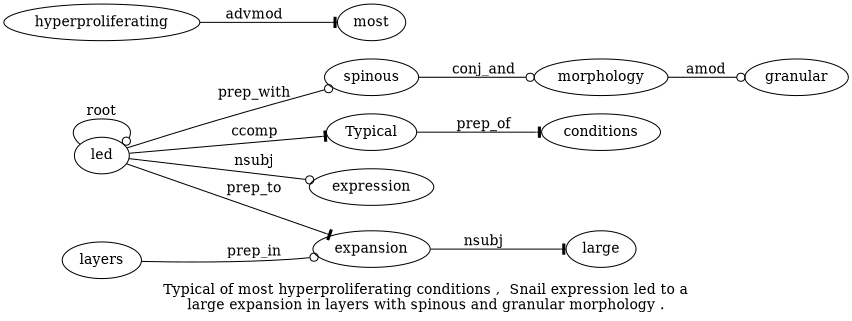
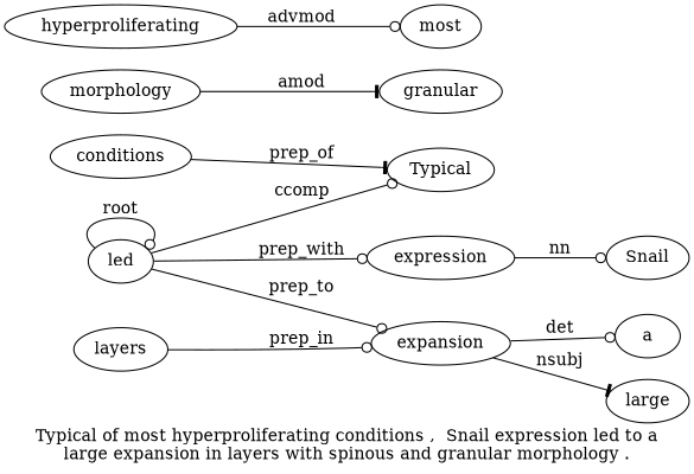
  digraph {
    label="Typical of most hyperproliferating conditions ,  Snail expression led to a\nlarge expansion in layers with spinous and granular morphology ."
    rankdir=LR
    node [fillcolor=white style=filled]
    edge [arrowhead=odot]
    n1 [label=led]
    n2 [label=Typical]
    n3 [label=expression]
    n4 [label=expansion]
-   n5 [label=spinous]
    n6 [label=conditions]
+   n7 [label=Snail]
+   n8 [label=a]
    n9 [label=large]
    n10 [label=morphology]
    n11 [label=hyperproliferating]
    n12 [label=most]
    n13 [label=layers]
    n14 [label=granular]
    n1 -> n1 [label=root]
-   n1 -> n2 [arrowhead=tee label=ccomp]
-   n1 -> n3 [label=nsubj]
-   n1 -> n4 [arrowhead=tee label=prep_to]
-   n1 -> n5 [label=prep_with]
-   n2 -> n6 [arrowhead=tee label=prep_of]
+   n1 -> n2 [label=ccomp]
+   n1 -> n3 [label=prep_with]
+   n1 -> n4 [label=prep_to]
+   n6 -> n2 [arrowhead=tee label=prep_of]
+   n3 -> n7 [label=nn]
+   n4 -> n8 [label=det]
    n4 -> n9 [arrowhead=tee label=nsubj]
-   n5 -> n10 [label=conj_and]
-   n10 -> n14 [label=amod]
-   n11 -> n12 [arrowhead=tee label=advmod]
+   n10 -> n14 [arrowhead=tee label=amod]
+   n11 -> n12 [label=advmod]
    n13 -> n4 [label=prep_in]
  }
